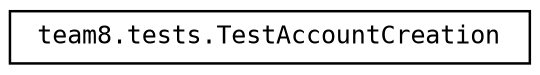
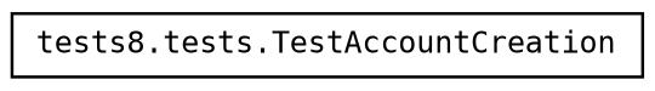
  digraph {
    rankdir=LR
    fontname="DejaVu Sans Mono"
-   n1 [color=black fillcolor=white fontname="DejaVu Sans Mono" fontsize=10 height=0.2 label="team8.tests.TestAccountCreation" shape=record style=filled width=0.4]
+   n1 [color=black fillcolor=white fontname="DejaVu Sans Mono" fontsize=10 height=0.2 label="tests8.tests.TestAccountCreation" shape=record style=filled width=0.4]
  }
